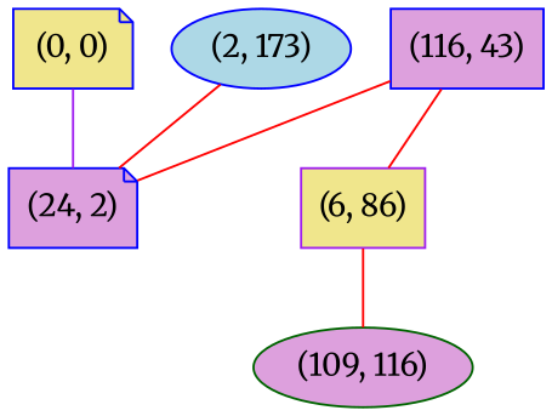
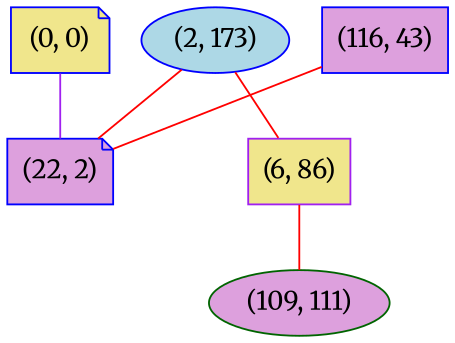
  graph {
    fontname=Merriweather
    node [color=blue fillcolor=plum fontname=Merriweather shape=note style=filled]
    edge [color=red fontname=Merriweather weight=1]
    "(0, 0)" [fillcolor=khaki]
-   "(24, 2)"
+   "(24, 2)" [label="(22, 2)"]
    "(116, 43)" [shape=box]
    "(6, 86)" [color=purple fillcolor=khaki shape=box]
-   "(109, 116)" [color=darkgreen shape=ellipse]
+   "(109, 116)" [color=darkgreen shape=ellipse label="(109, 111)"]
    "(2, 173)" [fillcolor=lightblue shape=ellipse]
    "(0, 0)" -- "(24, 2)" [color=purple weight=4]
    "(116, 43)" -- "(24, 2)"
-   "(116, 43)" -- "(6, 86)"
+   "(2, 173)" -- "(6, 86)"
    "(6, 86)" -- "(109, 116)"
    "(2, 173)" -- "(24, 2)"
  }
